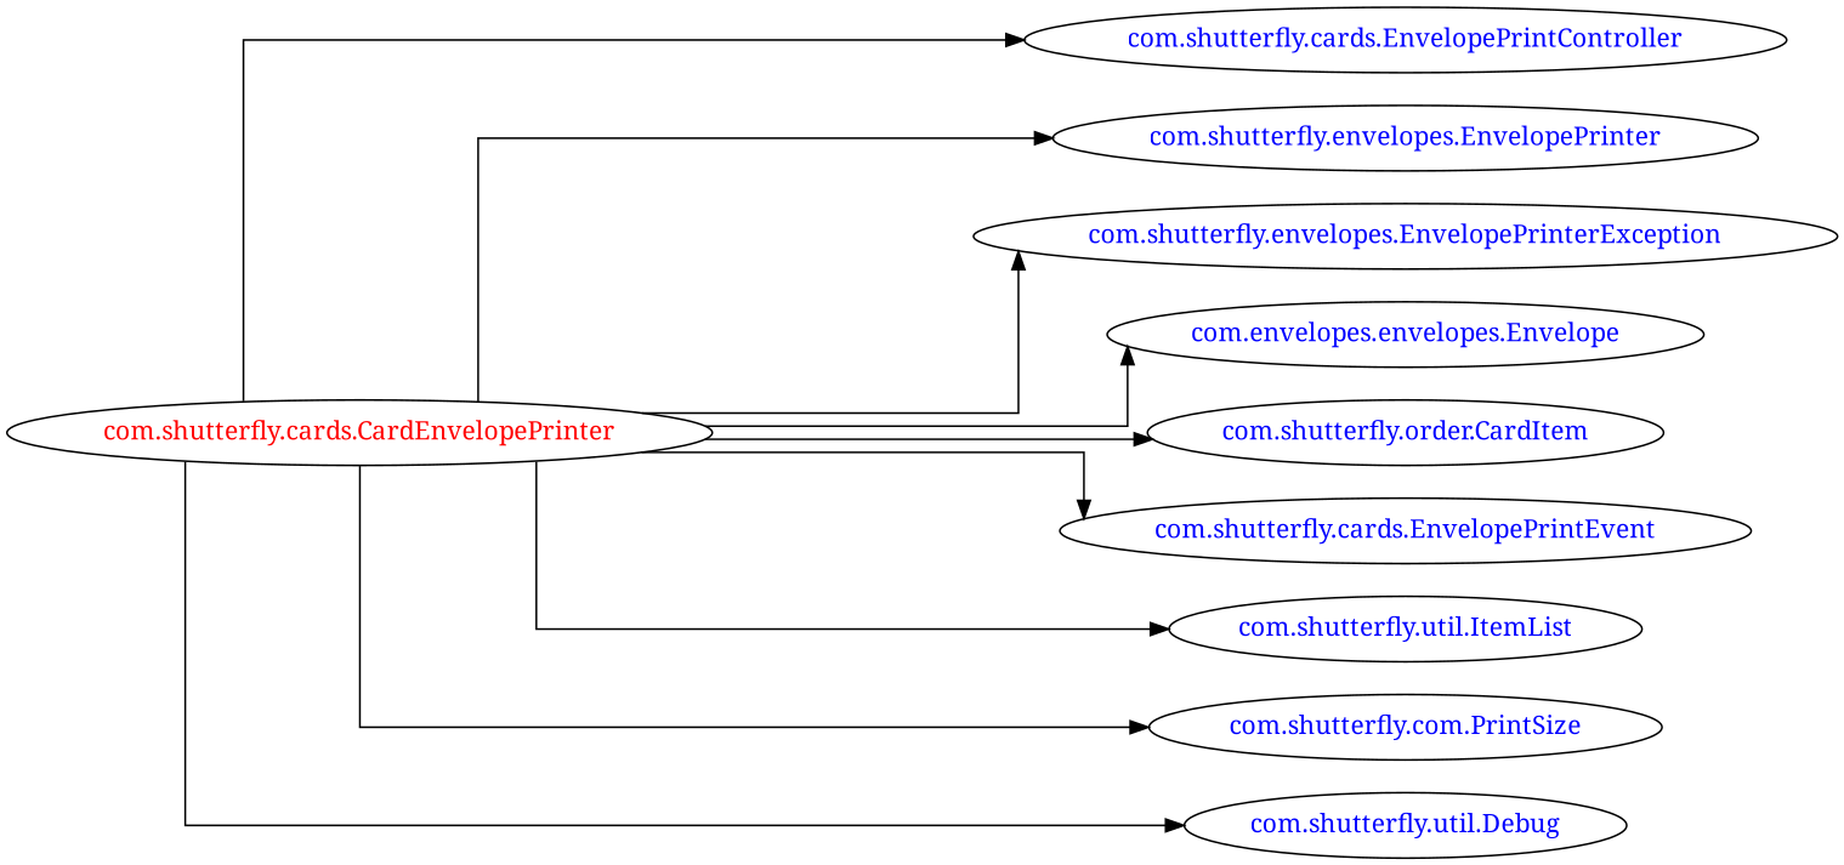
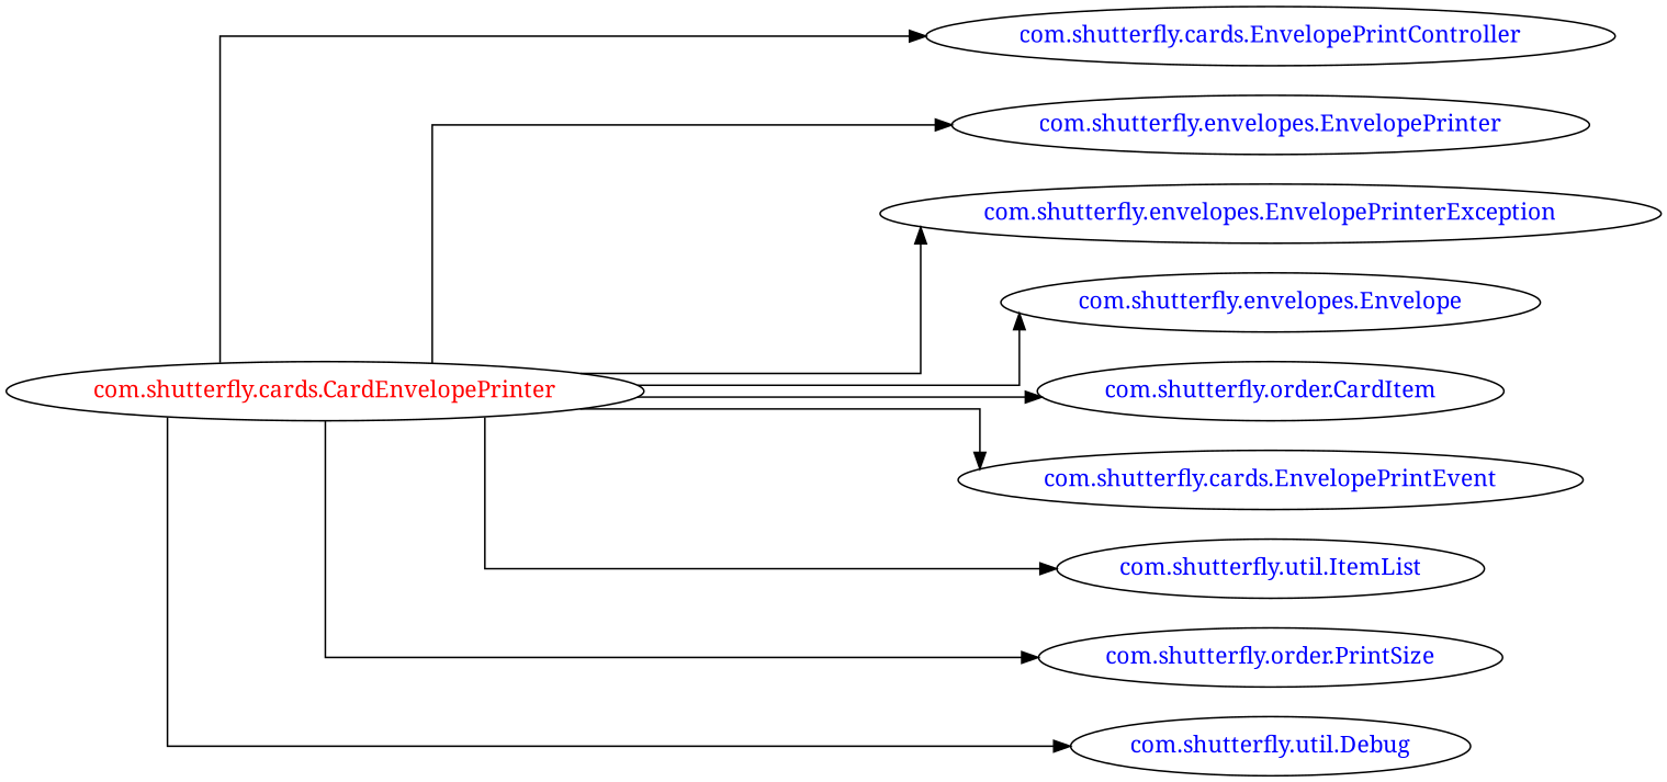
  digraph {
    concentrate=true
    fontname="Noto Serif"
    rankdir=LR
    ranksep=2.0
    splines=ortho
    node [fontcolor=blue fontname="Noto Serif"]
    edge [fontname="Noto Serif"]
    "com.shutterfly.cards.CardEnvelopePrinter" [fontcolor=red]
    "com.shutterfly.cards.EnvelopePrintController"
    "com.shutterfly.envelopes.EnvelopePrinter"
    "com.shutterfly.envelopes.EnvelopePrinterException"
-   "com.shutterfly.envelopes.Envelope" [label="com.envelopes.envelopes.Envelope"]
+   "com.shutterfly.envelopes.Envelope"
    "com.shutterfly.order.CardItem"
    "com.shutterfly.cards.EnvelopePrintEvent"
    n8 [label="com.shutterfly.util.ItemList"]
-   "com.shutterfly.order.PrintSize" [label="com.shutterfly.com.PrintSize"]
+   "com.shutterfly.order.PrintSize"
    "com.shutterfly.util.Debug"
    "com.shutterfly.cards.CardEnvelopePrinter" -> "com.shutterfly.cards.EnvelopePrintController"
    "com.shutterfly.cards.CardEnvelopePrinter" -> "com.shutterfly.envelopes.EnvelopePrinter"
    "com.shutterfly.cards.CardEnvelopePrinter" -> "com.shutterfly.envelopes.EnvelopePrinterException"
    "com.shutterfly.cards.CardEnvelopePrinter" -> "com.shutterfly.envelopes.Envelope"
    "com.shutterfly.cards.CardEnvelopePrinter" -> "com.shutterfly.order.CardItem"
    "com.shutterfly.cards.CardEnvelopePrinter" -> "com.shutterfly.cards.EnvelopePrintEvent"
    "com.shutterfly.cards.CardEnvelopePrinter" -> n8
    "com.shutterfly.cards.CardEnvelopePrinter" -> "com.shutterfly.order.PrintSize"
    "com.shutterfly.cards.CardEnvelopePrinter" -> "com.shutterfly.util.Debug"
  }
